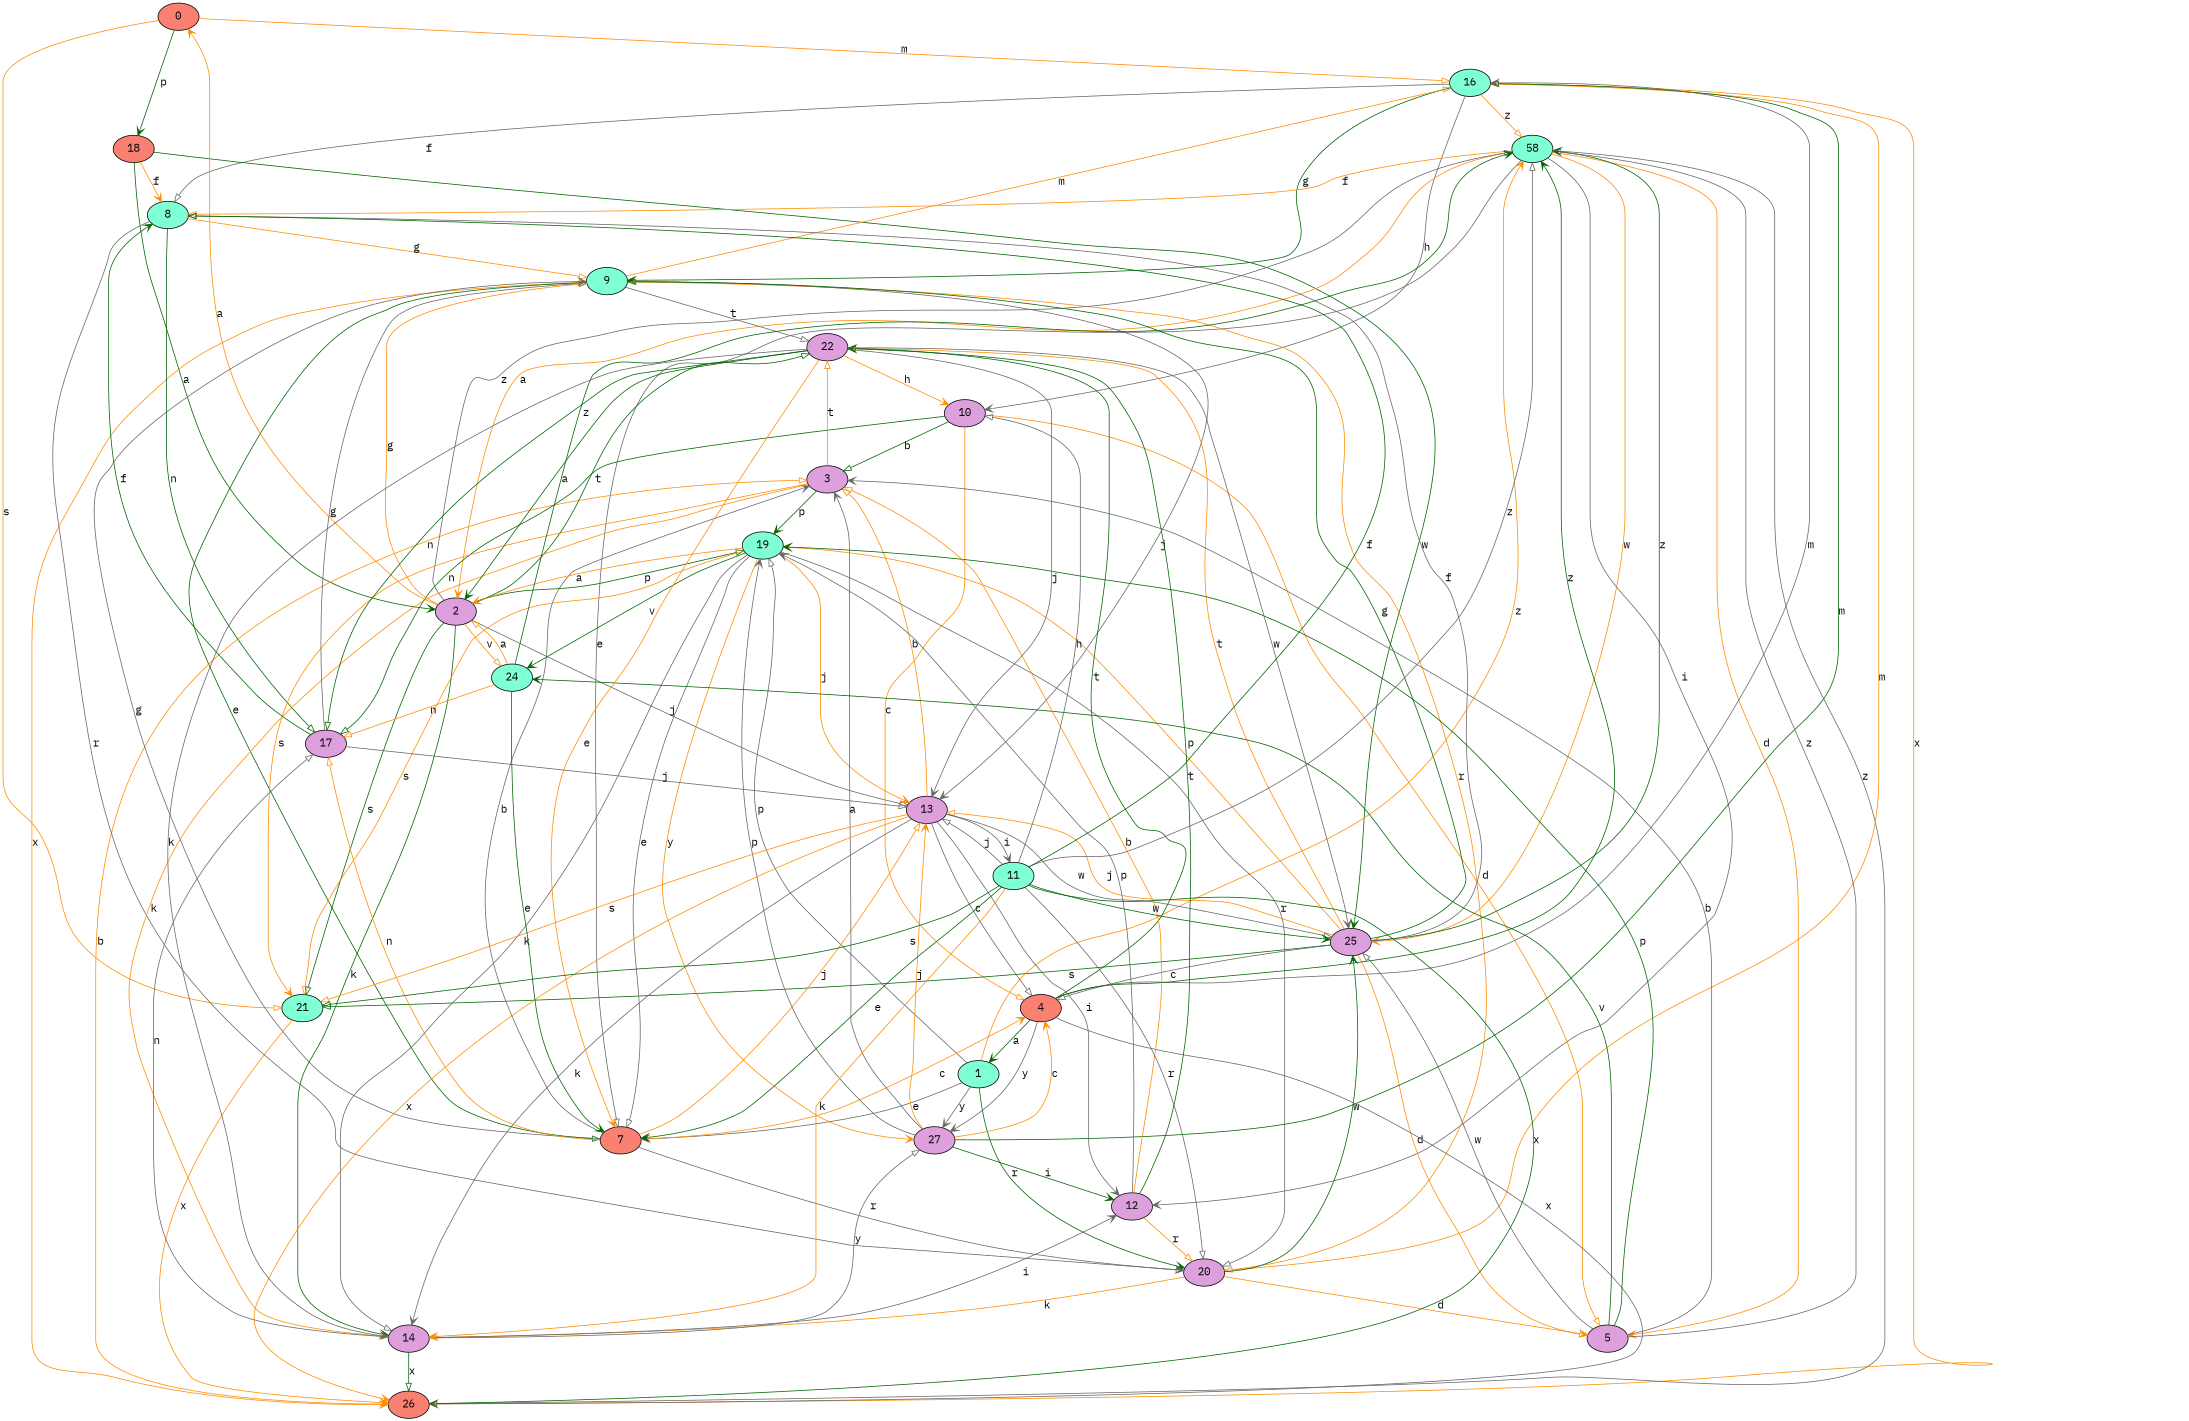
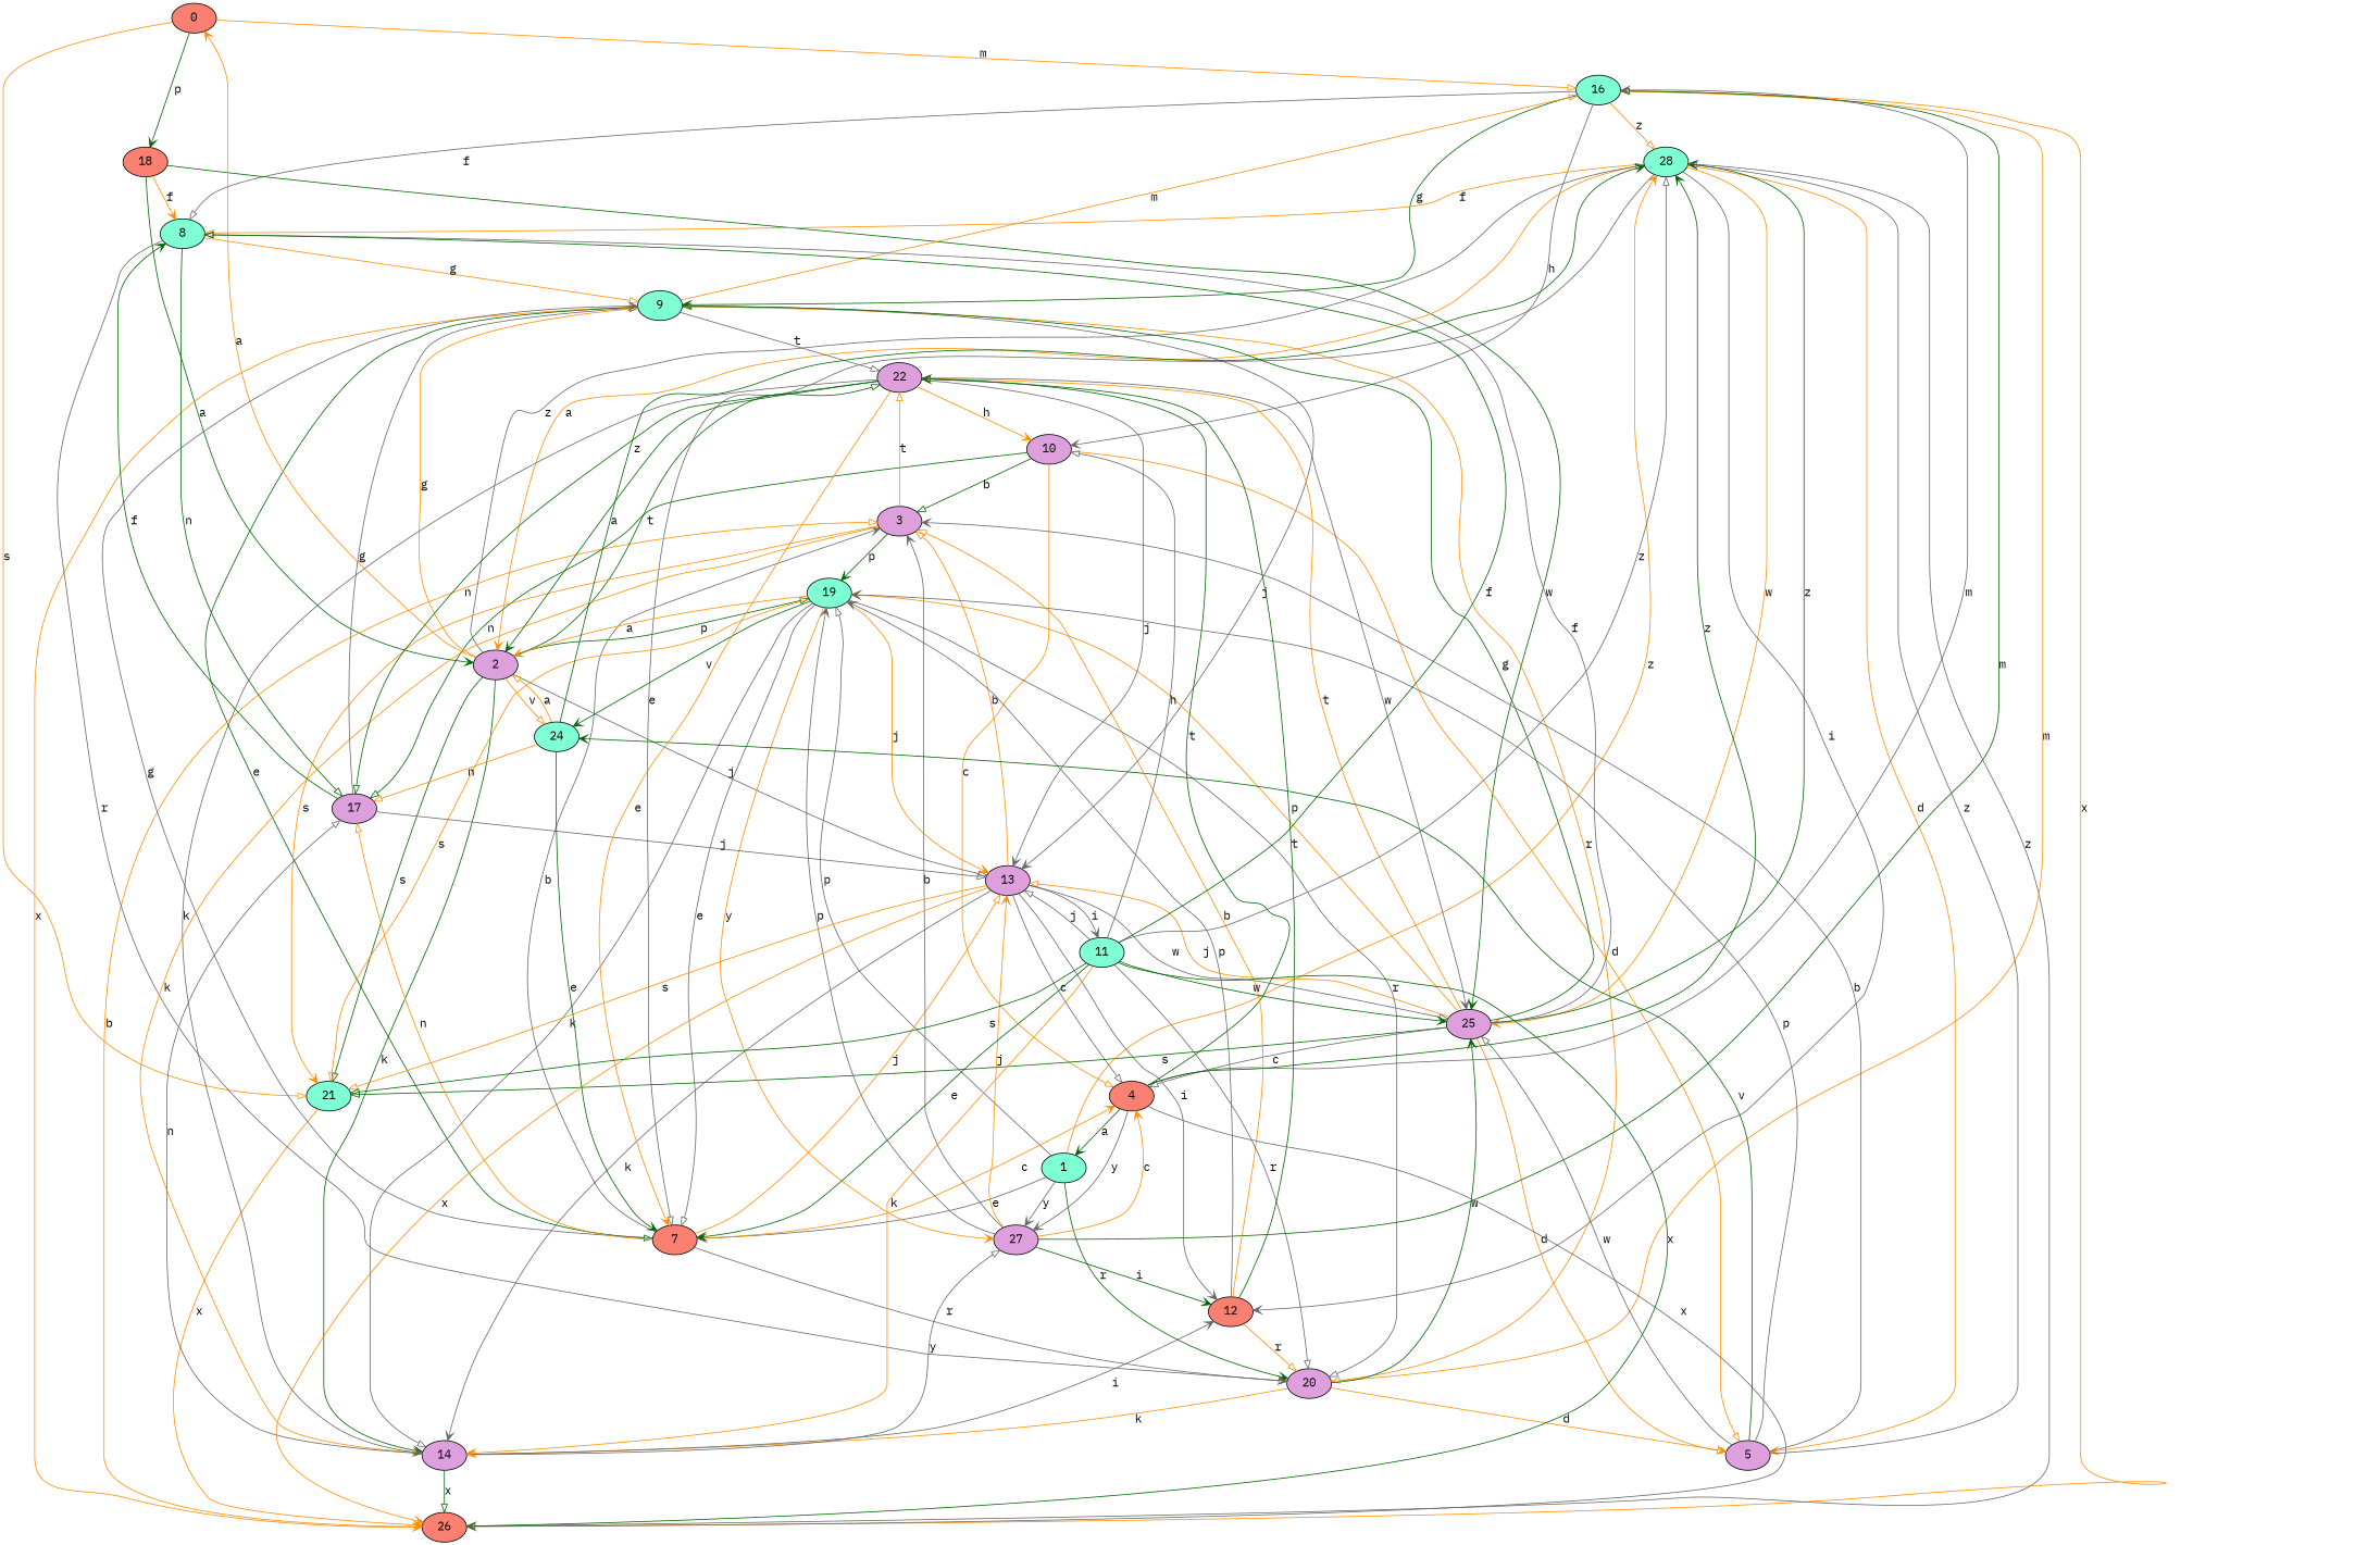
  strict digraph {
    fontname="IBM Plex Mono"
    node [fillcolor=plum fontname="IBM Plex Mono" style=filled]
    edge [arrowhead=vee color=darkorange fontname="IBM Plex Mono"]
    0 [fillcolor=salmon]
    16 [fillcolor=aquamarine]
    18 [fillcolor=salmon]
    21 [fillcolor=aquamarine]
-   28 [fillcolor=aquamarine label=58]
+   28 [fillcolor=aquamarine]
    9 [fillcolor=aquamarine]
    26 [fillcolor=salmon]
    8 [fillcolor=aquamarine]
    10
    2
    25
    1 [fillcolor=aquamarine]
    7 [fillcolor=salmon]
    19 [fillcolor=aquamarine]
    20
    27
    13
    3
    4 [fillcolor=salmon]
    17
    14
    24 [fillcolor=aquamarine]
    5
-   12
+   12 [fillcolor=salmon]
    22
    11 [fillcolor=aquamarine]
    0 -> 16 [arrowhead=onormal label=m]
    0 -> 18 [color=darkgreen label=p]
    0 -> 21 [arrowhead=onormal label=s]
    16 -> 28 [arrowhead=onormal label=z]
    16 -> 9 [color=darkgreen label=g]
    16 -> 26 [label=x]
    16 -> 8 [arrowhead=onormal color=gray40 label=f]
    16 -> 10 [color=gray40 label=h]
    18 -> 8 [label=f]
    18 -> 2 [color=darkgreen label=a]
    18 -> 25 [color=darkgreen label=w]
    21 -> 26 [label=x]
    28 -> 8 [arrowhead=onormal label=f]
    28 -> 2 [label=a]
    28 -> 25 [label=w]
    28 -> 7 [arrowhead=onormal color=gray40 label=e]
    28 -> 5 [label=d]
    28 -> 12 [color=gray40 label=i]
    9 -> 16 [arrowhead=onormal label=m]
    9 -> 26 [label=x]
    9 -> 7 [arrowhead=onormal color=darkgreen label=e]
    9 -> 20 [arrowhead=onormal label=r]
    9 -> 13 [color=gray40 label=j]
    9 -> 22 [arrowhead=onormal color=gray40 label=t]
    26 -> 28 [color=gray40 label=z]
    26 -> 3 [arrowhead=onormal label=b]
    8 -> 9 [arrowhead=onormal label=g]
    8 -> 20 [color=gray40 label=r]
    8 -> 17 [arrowhead=onormal color=darkgreen label=n]
    10 -> 3 [arrowhead=onormal color=darkgreen label=b]
    10 -> 4 [arrowhead=onormal label=c]
    10 -> 17 [arrowhead=onormal color=darkgreen label=n]
    10 -> 5 [arrowhead=onormal label=d]
    2 -> 0 [label=a]
    2 -> 21 [arrowhead=onormal color=darkgreen label=s]
    2 -> 28 [arrowhead=onormal color=gray40 label=z]
    2 -> 9 [arrowhead=onormal label=g]
    2 -> 19 [arrowhead=onormal color=darkgreen label=p]
    2 -> 13 [arrowhead=onormal color=gray40 label=j]
    2 -> 14 [color=darkgreen label=k]
    2 -> 24 [arrowhead=onormal label=v]
    2 -> 22 [arrowhead=onormal color=darkgreen label=t]
    25 -> 21 [arrowhead=onormal color=darkgreen label=s]
    25 -> 28 [color=darkgreen label=z]
    25 -> 9 [arrowhead=onormal color=darkgreen label=g]
    25 -> 8 [arrowhead=onormal color=gray40 label=f]
    25 -> 19 [label=p]
    25 -> 13 [arrowhead=onormal label=j]
    25 -> 4 [arrowhead=onormal color=gray40 label=c]
    25 -> 5 [arrowhead=onormal label=d]
    25 -> 22 [label=t]
    1 -> 28 [label=z]
    1 -> 7 [color=gray40 label=e]
    1 -> 19 [arrowhead=onormal color=gray40 label=p]
    1 -> 20 [color=darkgreen label=r]
    1 -> 27 [color=gray40 label=y]
    7 -> 9 [color=gray40 label=g]
    7 -> 20 [arrowhead=onormal color=gray40 label=r]
    7 -> 13 [arrowhead=onormal label=j]
    7 -> 3 [color=gray40 label=b]
    7 -> 4 [label=c]
    7 -> 17 [arrowhead=onormal label=n]
    19 -> 21 [arrowhead=onormal label=s]
    19 -> 2 [label=a]
    19 -> 7 [arrowhead=onormal color=gray40 label=e]
    19 -> 20 [arrowhead=onormal color=gray40 label=r]
    19 -> 27 [label=y]
    19 -> 13 [label=j]
    19 -> 14 [arrowhead=onormal color=gray40 label=k]
    19 -> 24 [color=darkgreen label=v]
    20 -> 16 [arrowhead=onormal label=m]
    20 -> 25 [color=darkgreen label=w]
    20 -> 14 [arrowhead=onormal label=k]
    20 -> 5 [label=d]
    27 -> 16 [arrowhead=onormal color=darkgreen label=m]
    27 -> 19 [color=gray40 label=p]
    27 -> 13 [label=j]
-   27 -> 3 [color=gray40 label=a]
+   27 -> 3 [color=gray40 label=b]
    27 -> 4 [label=c]
    27 -> 12 [color=darkgreen label=i]
    13 -> 21 [arrowhead=onormal label=s]
    13 -> 26 [label=x]
    13 -> 25 [arrowhead=onormal color=gray40 label=w]
    13 -> 3 [arrowhead=onormal label=b]
    13 -> 4 [arrowhead=onormal color=gray40 label=c]
    13 -> 14 [color=gray40 label=k]
    13 -> 12 [color=gray40 label=i]
    13 -> 11 [color=gray40 label=i]
    3 -> 21 [label=s]
    3 -> 19 [color=darkgreen label=p]
    3 -> 14 [arrowhead=onormal label=k]
    3 -> 22 [arrowhead=onormal label=t]
    4 -> 16 [color=gray40 label=m]
    4 -> 28 [color=darkgreen label=z]
    4 -> 26 [color=gray40 label=x]
    4 -> 1 [color=darkgreen label=a]
    4 -> 27 [color=gray40 label=y]
    4 -> 22 [arrowhead=onormal color=darkgreen label=t]
    17 -> 9 [arrowhead=onormal color=gray40 label=g]
    17 -> 8 [color=darkgreen label=f]
    17 -> 13 [arrowhead=onormal color=gray40 label=j]
    14 -> 26 [arrowhead=onormal color=darkgreen label=x]
    14 -> 27 [arrowhead=onormal color=gray40 label=y]
    14 -> 17 [arrowhead=onormal color=gray40 label=n]
    14 -> 12 [color=gray40 label=i]
    24 -> 28 [color=darkgreen label=z]
    24 -> 2 [arrowhead=onormal label=a]
    24 -> 7 [color=darkgreen label=e]
    24 -> 17 [arrowhead=onormal label=n]
    5 -> 28 [arrowhead=onormal color=gray40 label=z]
    5 -> 25 [arrowhead=onormal color=gray40 label=w]
-   5 -> 19 [color=darkgreen label=p]
+   5 -> 19 [color=gray40 label=p]
    5 -> 3 [color=gray40 label=b]
    5 -> 24 [color=darkgreen label=v]
    12 -> 19 [color=gray40 label=p]
    12 -> 20 [arrowhead=onormal label=r]
    12 -> 3 [arrowhead=onormal label=b]
    12 -> 22 [color=darkgreen label=t]
    22 -> 10 [label=h]
    22 -> 2 [color=darkgreen label=a]
    22 -> 25 [color=gray40 label=w]
    22 -> 7 [label=e]
    22 -> 13 [color=gray40 label=j]
    22 -> 17 [arrowhead=onormal color=darkgreen label=n]
    22 -> 14 [color=gray40 label=k]
    11 -> 21 [arrowhead=onormal color=darkgreen label=s]
    11 -> 28 [arrowhead=onormal color=gray40 label=z]
    11 -> 26 [arrowhead=onormal color=darkgreen label=x]
    11 -> 8 [arrowhead=onormal color=darkgreen label=f]
    11 -> 10 [arrowhead=onormal color=gray40 label=h]
    11 -> 25 [color=darkgreen label=w]
    11 -> 7 [color=darkgreen label=e]
    11 -> 20 [arrowhead=onormal color=gray40 label=r]
    11 -> 13 [arrowhead=onormal color=gray40 label=j]
    11 -> 14 [label=k]
  }
